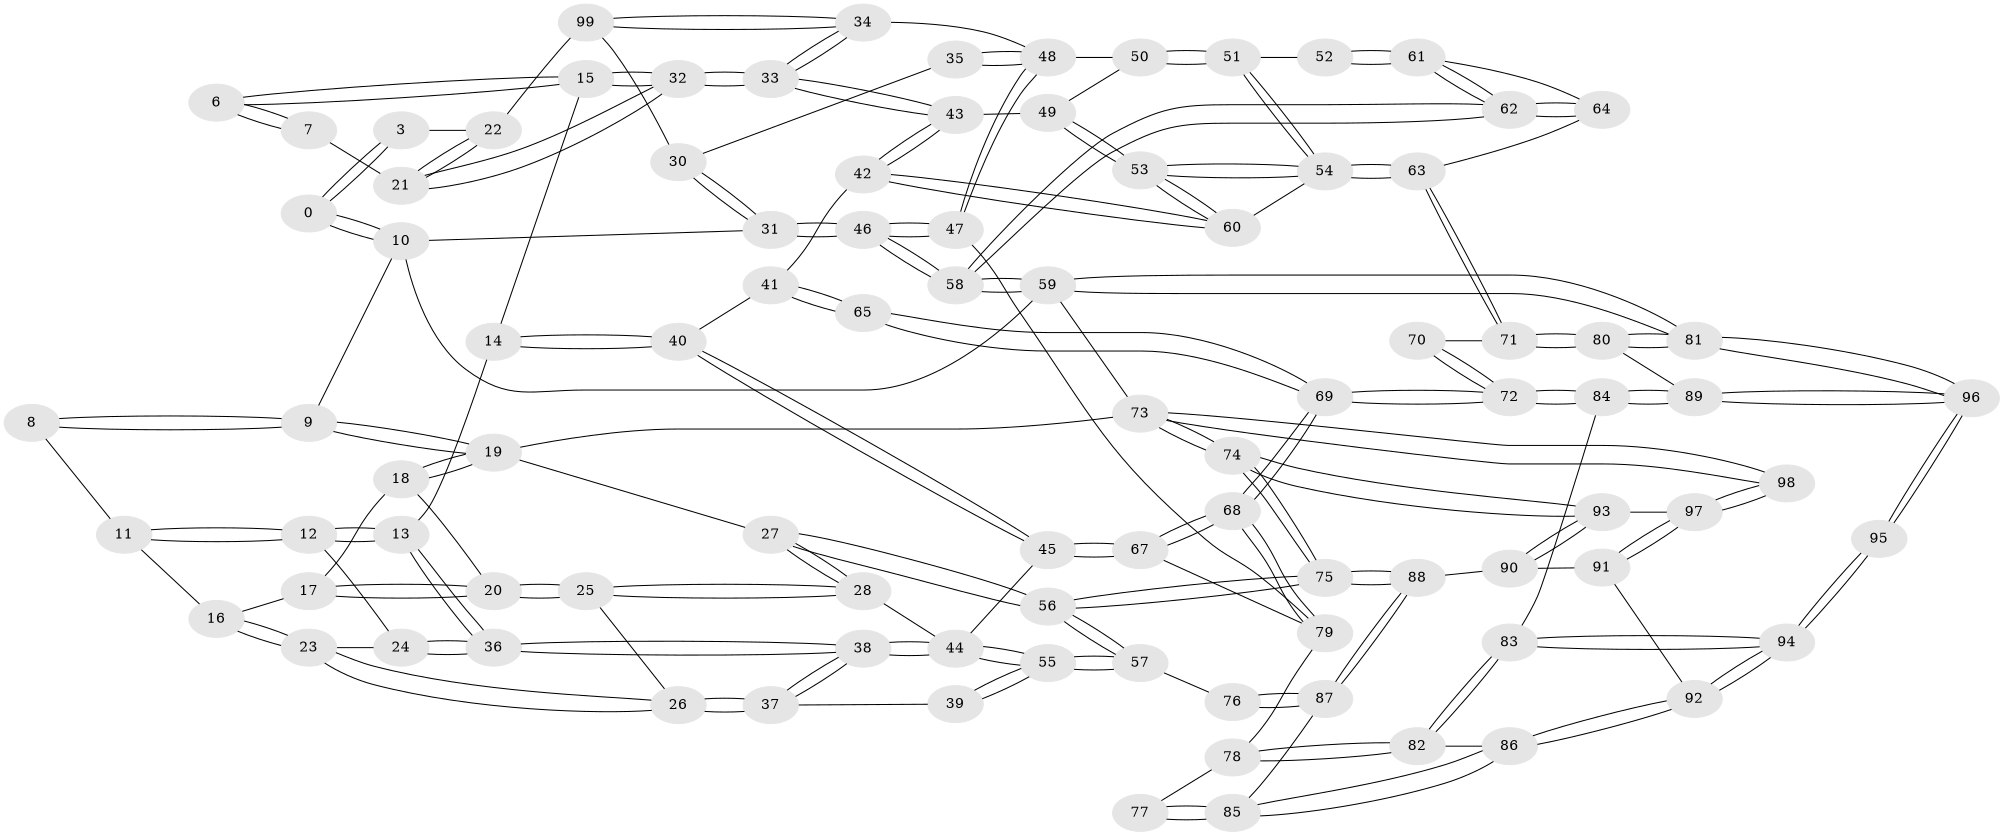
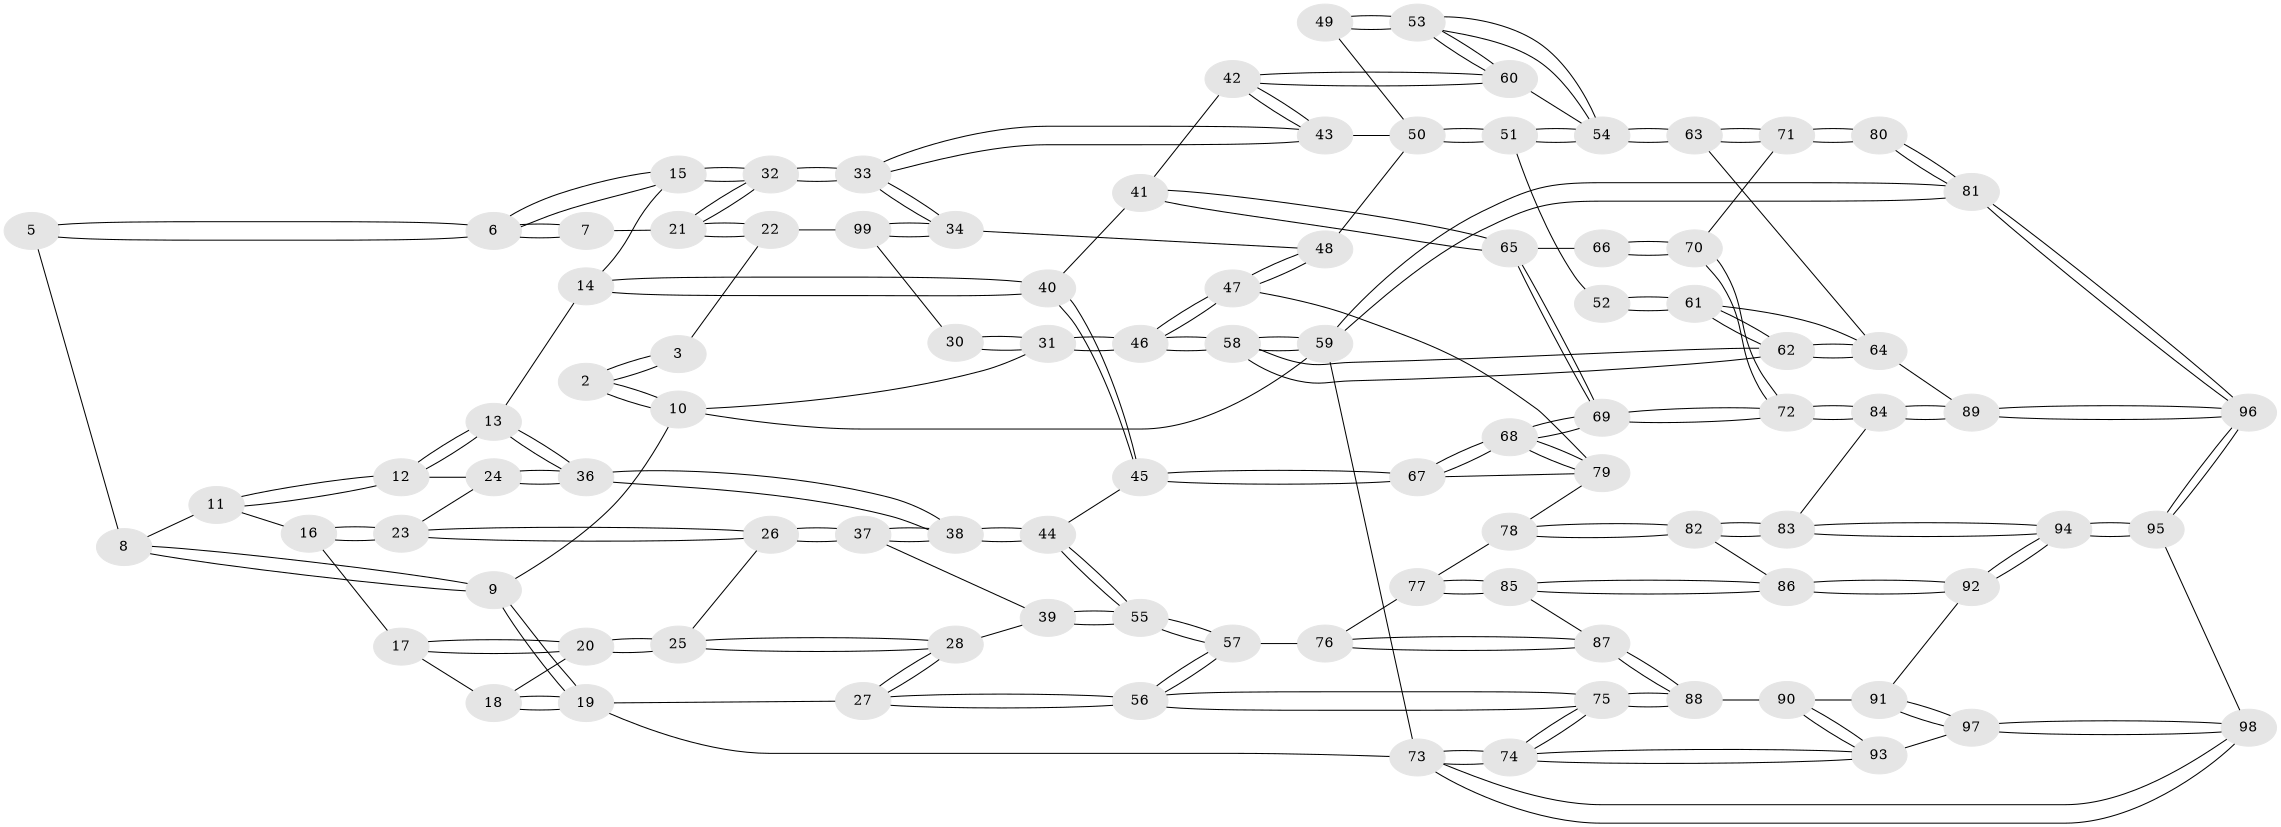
  graph {
    rankdir=LR
    node [color=gray90 style=filled]
-   2 [label=0]
+   2
    3
    10
+   5
    6
    8
    22
    31
    59
    n10 [label=99]
    7
    21
    15
    9
    11
    32
    19
    12
    16
    73
    27
    74
    98
    46
    81
    13
    24
    17
    23
    14
    36
    40
    38
    41
    45
    33
    18
    20
    26
    25
    28
    56
    30
    34
    37
    39
    57
    75
    55
-   35
    48
    47
    58
    43
    49
    50
    44
    42
    65
    67
    60
+   66
    69
    54
    53
    68
    79
    62
    52
    61
    51
    63
    64
    71
    76
    88
    77
    87
    96
    70
    80
    72
    84
    89
    93
    97
    90
    78
    85
    82
    86
    83
    94
    92
    95
    91
    2 -- 3
    2 -- 3
    2 -- 10
    2 -- 10
    3 -- 22
    10 -- 31
    10 -- 59
+   5 -- 6
+   5 -- 6
+   5 -- 8
    6 -- 7
    6 -- 7
    6 -- 15
    6 -- 15
    8 -- 9
    8 -- 9
    8 -- 11
    22 -- n10
    31 -- 46
    31 -- 46
    59 -- 73
    59 -- 81
    59 -- 81
    n10 -- 30
    n10 -- 34
    n10 -- 34
    7 -- 21
    21 -- 22
    21 -- 22
    21 -- 32
    21 -- 32
    15 -- 32
    15 -- 32
    9 -- 10
    9 -- 19
    9 -- 19
    11 -- 12
    11 -- 12
    11 -- 16
    32 -- 33
    32 -- 33
    19 -- 73
    19 -- 27
    12 -- 13
    12 -- 13
    12 -- 24
    16 -- 17
    16 -- 23
    16 -- 23
    73 -- 74
    73 -- 74
    73 -- 98
    73 -- 98
    27 -- 28
    27 -- 28
    27 -- 56
    27 -- 56
    74 -- 75
    74 -- 75
    74 -- 93
    74 -- 93
    46 -- 47
    46 -- 47
    46 -- 58
    46 -- 58
    81 -- 96
    81 -- 96
    13 -- 14
    13 -- 36
    13 -- 36
    24 -- 36
    24 -- 36
    17 -- 18
    17 -- 20
    17 -- 20
    23 -- 24
    23 -- 26
    23 -- 26
    14 -- 15
    14 -- 40
    14 -- 40
    36 -- 38
    36 -- 38
    40 -- 41
    40 -- 45
    40 -- 45
    38 -- 44
    38 -- 44
    41 -- 42
    41 -- 65
    41 -- 65
    45 -- 67
    45 -- 67
    33 -- 34
    33 -- 34
    33 -- 43
    33 -- 43
    18 -- 19
    18 -- 19
    18 -- 20
    20 -- 25
    20 -- 25
    26 -- 37
    26 -- 37
    25 -- 26
    25 -- 28
    25 -- 28
-   28 -- 44
+   28 -- 39
    56 -- 57
    56 -- 57
    56 -- 75
    56 -- 75
    30 -- 31
    30 -- 31
-   30 -- 35
    34 -- 48
    37 -- 38
    37 -- 38
    37 -- 39
    39 -- 55
    39 -- 55
    57 -- 76
    75 -- 88
    75 -- 88
    55 -- 57
    55 -- 57
-   35 -- 48
-   35 -- 48
    48 -- 50
    47 -- 48
    47 -- 48
    47 -- 79
    58 -- 59
    58 -- 59
    58 -- 62
    58 -- 62
-   43 -- 49
+   43 -- 50
    49 -- 50
    49 -- 53
    49 -- 53
    50 -- 51
    50 -- 51
    44 -- 45
    44 -- 55
    44 -- 55
    42 -- 43
    42 -- 43
    42 -- 60
    42 -- 60
+   65 -- 66
    65 -- 69
    65 -- 69
    67 -- 68
    67 -- 68
    67 -- 79
    60 -- 54
+   66 -- 70
+   66 -- 70
    69 -- 72
    69 -- 72
    54 -- 63
    54 -- 63
    53 -- 60
    53 -- 60
    53 -- 54
    53 -- 54
    68 -- 69
    68 -- 69
    68 -- 79
    68 -- 79
    62 -- 64
    62 -- 64
    52 -- 61
    52 -- 61
    61 -- 62
    61 -- 62
    61 -- 64
    51 -- 54
    51 -- 54
    51 -- 52
    63 -- 64
    63 -- 71
    63 -- 71
    71 -- 80
    71 -- 80
+   76 -- 77
    76 -- 87
    76 -- 87
    88 -- 90
    77 -- 78
    77 -- 85
    77 -- 85
    87 -- 88
    87 -- 88
    70 -- 71
    70 -- 72
    70 -- 72
    80 -- 81
    80 -- 81
-   80 -- 89
+   64 -- 89
    72 -- 84
    72 -- 84
    84 -- 89
    84 -- 89
    89 -- 96
    89 -- 96
    93 -- 97
    97 -- 98
    97 -- 98
    90 -- 93
    90 -- 93
    90 -- 91
    78 -- 79
    78 -- 82
    78 -- 82
    85 -- 87
    85 -- 86
    85 -- 86
    82 -- 86
    82 -- 83
    82 -- 83
    86 -- 92
    86 -- 92
    83 -- 84
    83 -- 94
    83 -- 94
    94 -- 95
    94 -- 95
    92 -- 94
    92 -- 94
+   95 -- 98
    95 -- 96
    95 -- 96
    91 -- 97
    91 -- 97
    91 -- 92
  }
